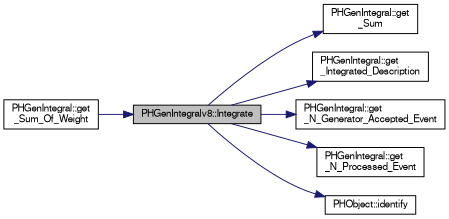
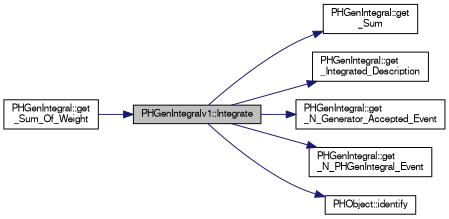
  digraph {
    rankdir=LR
    node [color=black fontname=FreeSans fontsize=10 shape=record]
    edge [color=midnightblue fontname=FreeSans fontsize=10 labelfontname=FreeSans labelfontsize=10 style=solid]
-   n1 [fillcolor=grey75 fontcolor=black height=0.2 label="PHGenIntegralv8::Integrate" style=filled width=0.4]
+   n1 [fillcolor=grey75 fontcolor=black height=0.2 label="PHGenIntegralv1::Integrate" style=filled width=0.4]
    n2 [height=0.2 label="PHGenIntegral::get\l_Sum" width=0.4]
    n3 [height=0.2 label="PHGenIntegral::get\l_Integrated_Description" width=0.4]
    n4 [height=0.2 label="PHGenIntegral::get\l_N_Generator_Accepted_Event" width=0.4]
-   n5 [height=0.2 label="PHGenIntegral::get\l_N_Processed_Event" width=0.4]
+   n5 [height=0.2 label="PHGenIntegral::get\l_N_PHGenIntegral_Event" width=0.4]
    n6 [height=0.2 label="PHObject::identify" width=0.4]
    n7 [height=0.2 label="PHGenIntegral::get\l_Sum_Of_Weight" width=0.4]
    n1 -> n2
    n1 -> n3
    n1 -> n4
    n1 -> n5
    n1 -> n6
    n7 -> n1
  }
